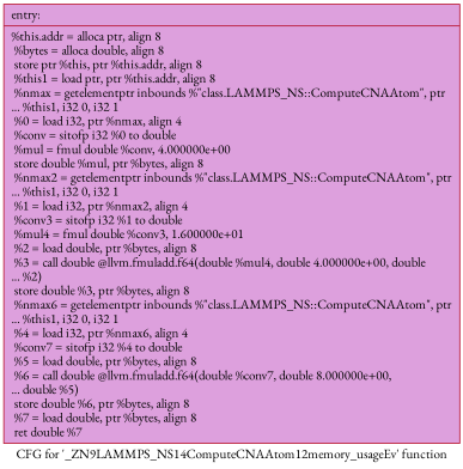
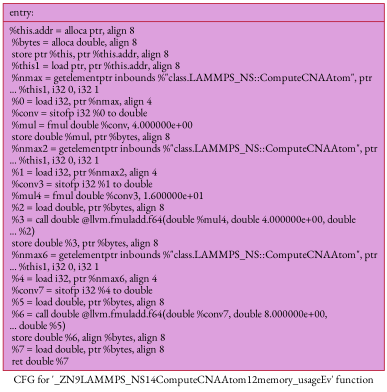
  digraph {
    label="CFG for '_ZN9LAMMPS_NS14ComputeCNAAtom12memory_usageEv' function"
    fontname="EB Garamond"
-   n1 [color="#b70d28ff" fillcolor=plum fontname="EB Garamond" label="{entry:\l|  %this.addr = alloca ptr, align 8\l  %bytes = alloca double, align 8\l  store ptr %this, ptr %this.addr, align 8\l  %this1 = load ptr, ptr %this.addr, align 8\l  %nmax = getelementptr inbounds %\"class.LAMMPS_NS::ComputeCNAAtom\", ptr\l... %this1, i32 0, i32 1\l  %0 = load i32, ptr %nmax, align 4\l  %conv = sitofp i32 %0 to double\l  %mul = fmul double %conv, 4.000000e+00\l  store double %mul, ptr %bytes, align 8\l  %nmax2 = getelementptr inbounds %\"class.LAMMPS_NS::ComputeCNAAtom\", ptr\l... %this1, i32 0, i32 1\l  %1 = load i32, ptr %nmax2, align 4\l  %conv3 = sitofp i32 %1 to double\l  %mul4 = fmul double %conv3, 1.600000e+01\l  %2 = load double, ptr %bytes, align 8\l  %3 = call double @llvm.fmuladd.f64(double %mul4, double 4.000000e+00, double\l... %2)\l  store double %3, ptr %bytes, align 8\l  %nmax6 = getelementptr inbounds %\"class.LAMMPS_NS::ComputeCNAAtom\", ptr\l... %this1, i32 0, i32 1\l  %4 = load i32, ptr %nmax6, align 4\l  %conv7 = sitofp i32 %4 to double\l  %5 = load double, ptr %bytes, align 8\l  %6 = call double @llvm.fmuladd.f64(double %conv7, double 8.000000e+00,\l... double %5)\l  store double %6, ptr %bytes, align 8\l  %7 = load double, ptr %bytes, align 8\l  ret double %7\l}" shape=record style=filled]
+   n1 [color="#b70d28ff" fillcolor=plum fontname="EB Garamond" label="{entry:\l|  %this.addr = alloca ptr, align 8\l  %bytes = alloca double, align 8\l  store ptr %this, ptr %this.addr, align 8\l  %this1 = load ptr, ptr %this.addr, align 8\l  %nmax = getelementptr inbounds %\"class.LAMMPS_NS::ComputeCNAAtom\", ptr\l... %this1, i32 0, i32 1\l  %0 = load i32, ptr %nmax, align 4\l  %conv = sitofp i32 %0 to double\l  %mul = fmul double %conv, 4.000000e+00\l  store double %mul, ptr %bytes, align 8\l  %nmax2 = getelementptr inbounds %\"class.LAMMPS_NS::ComputeCNAAtom\", ptr\l... %this1, i32 0, i32 1\l  %1 = load i32, ptr %nmax2, align 4\l  %conv3 = sitofp i32 %1 to double\l  %mul4 = fmul double %conv3, 1.600000e+01\l  %2 = load double, ptr %bytes, align 8\l  %3 = call double @llvm.fmuladd.f64(double %mul4, double 4.000000e+00, double\l... %2)\l  store double %3, ptr %bytes, align 8\l  %nmax6 = getelementptr inbounds %\"class.LAMMPS_NS::ComputeCNAAtom\", ptr\l... %this1, i32 0, i32 1\l  %4 = load i32, ptr %nmax6, align 4\l  %conv7 = sitofp i32 %4 to double\l  %5 = load double, ptr %bytes, align 8\l  %6 = call double @llvm.fmuladd.f64(double %conv7, double 8.000000e+00,\l... double %5)\l  store double %6, align %bytes, align 8\l  %7 = load double, ptr %bytes, align 8\l  ret double %7\l}" shape=record style=filled]
  }
